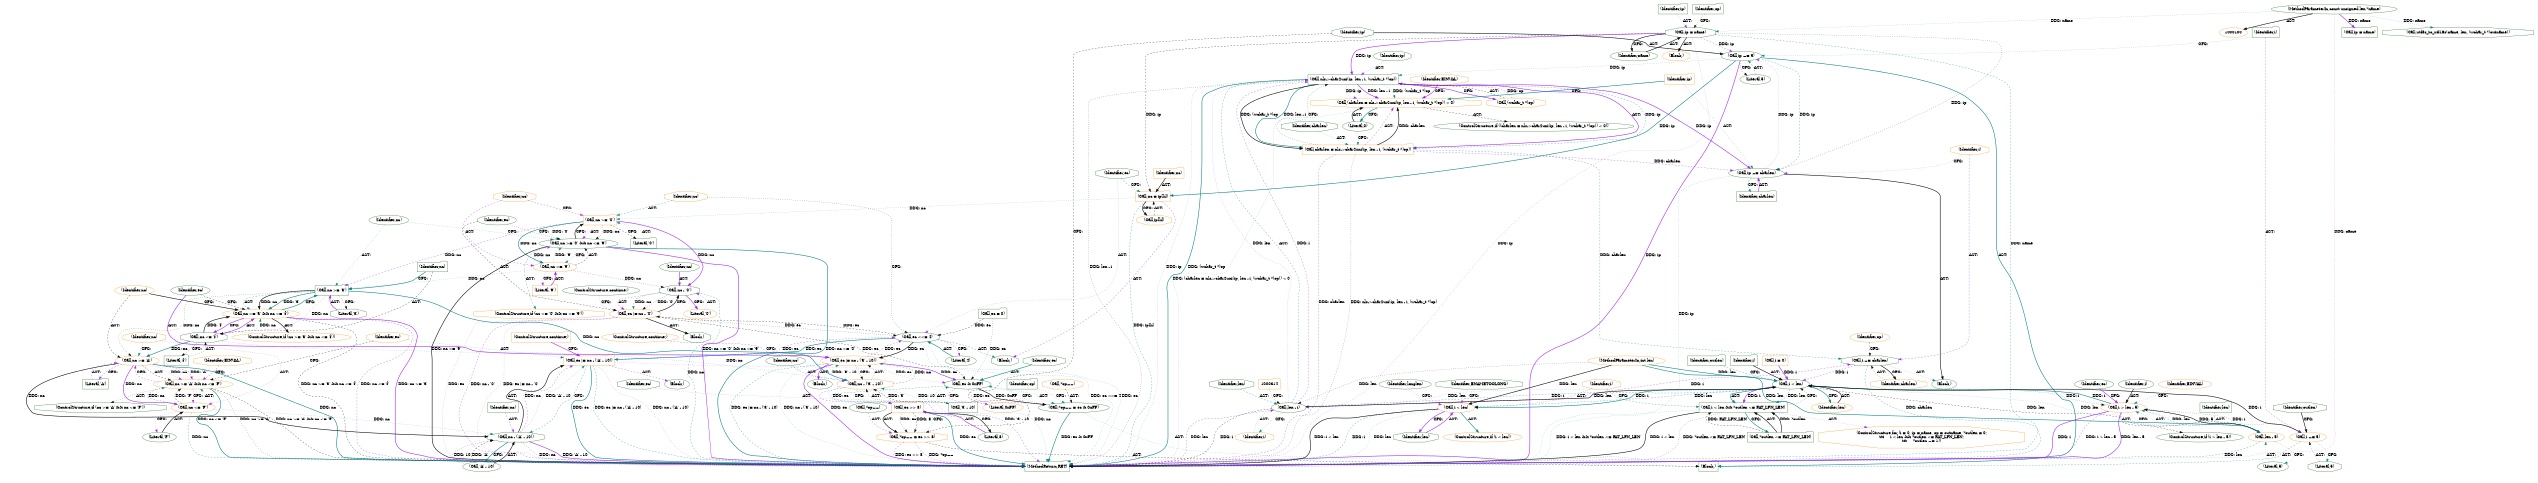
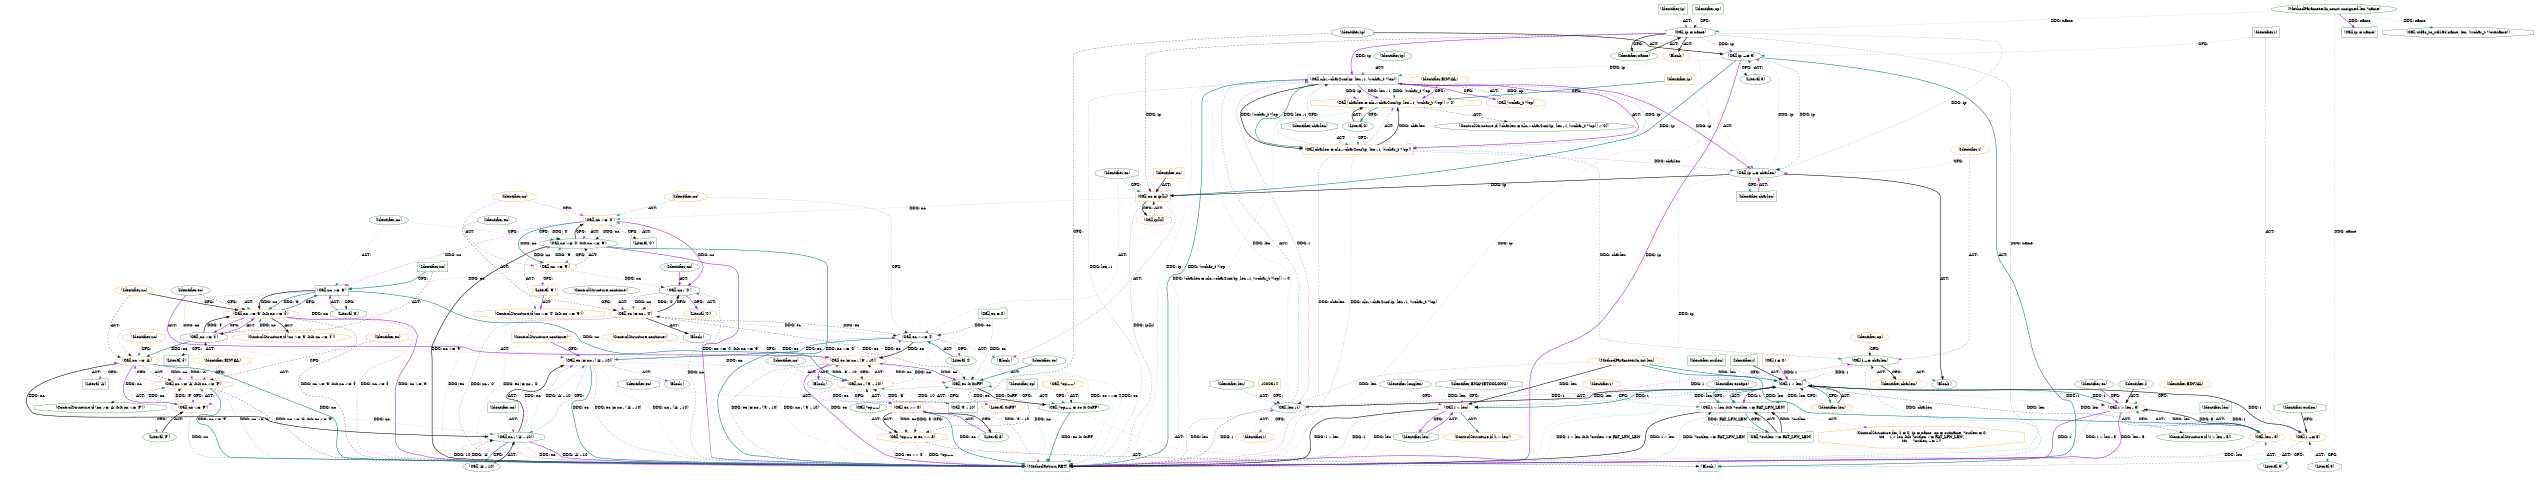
  digraph {
    node [color=darkgreen shape=ellipse]
    edge [color=teal style=dotted]
    n1 [label="(Call,ip = name)" shape=octagon]
    n2 [color=darkorange label="(Call,nc = ip[k])" shape=folder]
    n3 [label="(Call,ip += 5)"]
    n4 [label="(Call,nls->char2uni(ip, len - i, (wchar_t *)op))" shape=folder]
    n5 [label="(Call,ip += charlen)"]
    n6 [color=darkorange label="(Block,)" shape=octagon]
    n7 [label="(Identifier,name)"]
    n8 [label="(MethodReturn,RET)" shape=folder]
    n9 [color=darkorange label="(Call,nc >= '0')" shape=folder]
    n10 [label="(Block,)" shape=octagon]
    n11 [color=darkorange label="(Call,ip[k])" shape=octagon]
    n12 [label="(Block,)" shape=folder]
    n13 [label="(Literal,5)"]
    n14 [color=darkorange label="(Call,(charlen = nls->char2uni(ip, len - i, (wchar_t *)op)) < 0)" shape=octagon]
    n15 [color=darkorange label="(Call,charlen = nls->char2uni(ip, len - i, (wchar_t *)op))" shape=folder]
    n16 [color=darkorange label="(Call,(wchar_t *)op)" shape=octagon]
    n17 [label="(Block,)"]
    n18 [label="(Identifier,charlen)" shape=folder]
    n19 [label="(MethodParameterIn,const unsigned len *name)"]
    n20 [label="(Call,utf8s_to_utf16s(name, len, (wchar_t *)outname))" shape=octagon]
    n21 [label="(Call,ip = name)" shape=folder]
-   1000100 [color=darkorange]
    n23 [label="(Call,nc >= '0' && nc <= '9')"]
    n24 [color=darkorange label="(Call,nc <= '9')"]
    n25 [label="(Call,nc - '0')" shape=octagon]
    n26 [label="(Call,nc >= 'a')" shape=folder]
    n27 [label="(Literal,'0')" shape=folder]
    n28 [color=darkorange label="(ControlStructure,if (nc >= '0' && nc <= '9'))" shape=octagon]
    n29 [color=darkorange label="(Literal,'9')" shape=folder]
    n30 [color=darkorange label="(Call,ec |= nc - '0')"]
    n31 [color=darkorange label="(Literal,'0')"]
    n32 [color=darkorange label="(Call,nc - ('a' - 10))" shape=octagon]
    n33 [color=darkorange label="(Call,nc >= 'a' && nc <= 'f')"]
    n34 [label="(Call,nc <= 'f')" shape=octagon]
    n35 [color=darkorange label="(Call,nc >= 'A')"]
    n36 [label="(Literal,'a')" shape=octagon]
    n37 [label="(Call,ec <<= 4)"]
    n38 [label="(Call,ec & 0xFF)"]
    n39 [label="(Block,)" shape=octagon]
    n40 [color=darkorange label="(Call,ec |= nc - ('a' - 10))"]
    n41 [color=darkorange label="(Call,ec |= nc - ('A' - 10))" shape=folder]
    n42 [label="(Literal,4)"]
    n43 [label="(Call,*op++ = ec & 0xFF)"]
    n44 [color=darkorange label="(Call,ec >> 8)" shape=folder]
    n45 [color=darkorange label="(Literal,0xFF)"]
    n46 [label="(Block,)"]
    n47 [label="(Call,nc - ('A' - 10))" shape=octagon]
    n48 [label="(Block,)"]
    n49 [label="(Call,'a' - 10)" shape=folder]
    n50 [color=darkorange label="(Call,*op++ = ec >> 8)" shape=octagon]
    n51 [label="(Literal,8)"]
    n52 [label="(Call,'A' - 10)"]
    n53 [color=darkorange label="(ControlStructure,if (nc >= 'a' && nc <= 'f'))"]
    n54 [label="(Literal,'f')" shape=folder]
    n55 [color=darkorange label="(Call,nc >= 'A' && nc <= 'F')"]
    n56 [color=darkorange label="(Call,nc <= 'F')"]
    n57 [label="(Literal,'A')" shape=folder]
    n58 [label="(ControlStructure,if (nc >= 'A' && nc <= 'F'))" shape=octagon]
    n59 [label="(Literal,'F')"]
    n60 [label="(Literal,0)"]
    n61 [label="(ControlStructure,if ((charlen = nls->char2uni(ip, len - i, (wchar_t *)op)) < 0))"]
    n62 [label="(Call,i += charlen)" shape=octagon]
    n63 [label="(Call,i < len)"]
    n64 [color=darkorange label="(Identifier,charlen)" shape=octagon]
    n65 [label="(Call,i < len && *outlen <= FAT_LFN_LEN)" shape=folder]
    n66 [color=darkorange label="(Call,i > len - 5)"]
    n67 [color=darkorange label="(Call,len - 5)"]
    n68 [label="(Call,len - i)"]
    n69 [color=darkorange label="(Call,i < len)"]
    n70 [color=darkorange label="(Identifier,len)"]
    n71 [color=darkorange label="(ControlStructure,for (i = 0, ip = name, op = outname, *outlen = 0;\n\t\t\t     i < len && *outlen <= FAT_LFN_LEN;\n\t\t\t     *outlen += 1))" shape=octagon]
    n72 [label="(Call,*outlen <= FAT_LFN_LEN)" shape=folder]
    n73 [color=darkorange label="(Call,i += 5)"]
    n74 [label="(ControlStructure,if (i > len - 5))"]
    n75 [label="(Literal,5)"]
    n76 [color=darkorange label="(Identifier,i)" shape=octagon]
    n77 [label="(Identifier,len)" shape=octagon]
    n78 [color=darkorange label="(ControlStructure,if (i < len))"]
    n79 [label="(Literal,5)" shape=octagon]
    n80 [label="(Identifier,op)" shape=folder]
    n81 [color=darkorange label="(MethodParameterIn,int len)"]
    n82 [label="(Identifier,nc)"]
    n83 [label="(Identifier,charlen)" shape=octagon]
    n84 [label="(Identifier,ec)" shape=octagon]
    n85 [color=darkorange label="(Identifier,ip)" shape=folder]
    n86 [label="(Identifier,ip)" shape=folder]
    n87 [color=darkorange label="(Identifier,nc)" shape=folder]
    n88 [label="(Identifier,longlen)"]
    n89 [label="(Identifier,i)" shape=folder]
    n90 [color=darkorange label="(Identifier,EINVAL)"]
+   n91 [label="(Identifier,escape)"]
    n92 [color=darkorange label="(Identifier,nc)" shape=octagon]
    n93 [color=darkorange label="(Identifier,ec)" shape=octagon]
    n94 [label="(Identifier,nc)" shape=folder]
    n95 [color=darkorange label="(Identifier,nc)" shape=octagon]
    n96 [label="(Identifier,ip)"]
    n97 [color=darkorange label="(Call,*op++)" shape=octagon]
    n98 [label="(Identifier,nc)"]
    n99 [label="(Identifier,outlen)" shape=octagon]
    n100 [color=darkorange label="(Identifier,EINVAL)" shape=octagon]
    n101 [color=darkorange label="(Identifier,op)"]
    n102 [label="(Identifier,ENAMETOOLONG)" shape=octagon]
    n103 [color=darkorange label="(Identifier,EINVAL)" shape=octagon]
    n104 [label="(Identifier,ec)"]
    n105 [label="(ControlStructure,continue;)"]
    n106 [label="(Identifier,ec)"]
    n107 [color=darkorange label="(Identifier,nc)" shape=octagon]
    n108 [label="(Identifier,nc)" shape=folder]
    n109 [color=darkorange label="(Identifier,nc)"]
    n110 [label="(Identifier,i)"]
    n111 [label="(Call,*op++)"]
    n112 [label="(Identifier,len)" shape=folder]
    n113 [label="(Identifier,outlen)" shape=folder]
    n114 [label="(Identifier,ec)" shape=octagon]
    n115 [label="(Identifier,nc)"]
    n116 [label="(Identifier,op)" shape=folder]
    n117 [label="(Identifier,ec)"]
    n118 [color=darkorange label="(Identifier,i)" shape=octagon]
    n119 [label="(Identifier,ip)" shape=octagon]
    n120 [color=darkorange label="(Identifier,i)" shape=octagon]
    n121 [label="(Identifier,ec)" shape=octagon]
    n122 [color=darkorange label="(ControlStructure,continue;)" shape=folder]
    n123 [color=darkorange label="(ControlStructure,continue;)"]
    n124 [label="(Identifier,len)" shape=octagon]
    n125 [label="(Identifier,i)" shape=folder]
    n126 [label="(Call,ec = 0)" shape=folder]
    n127 [color=darkorange label="(Call,i = 0)" shape=folder]
    1000314 [color=darkorange shape=folder]
    n1 -> n2 [color=black label="DDG: ip" style=dashed]
    n1 -> n3 [color=purple label="DDG: ip" style=dashed]
    n1 -> n4 [color=purple label="DDG: ip" style=bold]
    n1 -> n5 [color=black label="DDG: ip"]
    n1 -> n6 [color=black label="AST: " style=bold]
    n1 -> n7 [color=black label="CFG: " style=bold]
    n1 -> n8 [color=purple label="DDG: ip"]
    n1 -> n8 [label="DDG: name" style=dashed]
    n2 -> n8 [label="DDG: ip[k]" style=dashed]
    n2 -> n9 [label="DDG: nc"]
    n2 -> n10 [color=purple label="AST: " style=dashed]
    n2 -> n11 [color=black label="CFG: " style=bold]
    n3 -> n2 [label="DDG: ip" style=bold]
    n3 -> n4 [label="DDG: ip"]
    n3 -> n5 [label="DDG: ip" style=dashed]
    n3 -> n8 [color=purple label="DDG: ip" style=bold]
    n3 -> n12 [label="AST: " style=bold]
    n3 -> n13 [color=black label="CFG: "]
    n4 -> n5 [color=purple label="DDG: ip" style=bold]
    n4 -> n8 [color=black label="DDG: len - i"]
    n4 -> n8 [label="DDG: ip"]
    n4 -> n8 [label="DDG: (wchar_t *)op" style=bold]
    n4 -> n14 [color=purple label="DDG: ip"]
    n4 -> n14 [color=purple label="DDG: len - i" style=bold]
    n4 -> n14 [label="DDG: (wchar_t *)op"]
    n4 -> n15 [color=purple label="AST: " style=bold]
    n4 -> n15 [label="DDG: ip" style=dashed]
    n4 -> n15 [label="DDG: len - i" style=bold]
    n4 -> n15 [color=black label="DDG: (wchar_t *)op" style=bold]
    n4 -> n16 [color=purple label="CFG: " style=bold]
+   n5 -> n2 [color=black label="DDG: ip" style=bold]
    n5 -> n3 [color=purple label="DDG: ip"]
    n5 -> n8 [label="DDG: ip"]
    n5 -> n17 [color=black label="AST: " style=bold]
    n5 -> n18 [label="CFG: " style=dashed]
    n7 -> n1 [color=black label="AST: " style=bold]
    n9 -> n23 [color=purple label="AST: "]
    n9 -> n23 [color=black label="DDG: nc"]
    n9 -> n23 [label="DDG: '0'"]
    n9 -> n24 [label="DDG: nc" style=bold]
    n9 -> n25 [color=purple label="DDG: nc" style=bold]
    n9 -> n26 [color=purple label="DDG: nc" style=dashed]
    n9 -> n27 [color=black label="CFG: " style=dashed]
    n11 -> n2 [color=black label="AST: " style=dashed]
    n13 -> n3 [label="AST: " style=dashed]
    n14 -> n8 [label="DDG: (charlen = nls->char2uni(ip, len - i, (wchar_t *)op)) < 0"]
    n14 -> n60 [label="CFG: " style=bold]
    n14 -> n61 [color=black label="AST: " style=dashed]
    n15 -> n4 [color=black label="CFG: "]
    n15 -> n5 [color=purple label="DDG: charlen" style=dashed]
    n15 -> n8 [color=purple label="DDG: charlen" style=dashed]
    n15 -> n8 [color=black label="DDG: nls->char2uni(ip, len - i, (wchar_t *)op)"]
    n15 -> n14 [color=purple label="AST: " style=dashed]
    n15 -> n14 [color=black label="DDG: charlen" style=bold]
    n15 -> n62 [label="DDG: charlen" style=dashed]
    n16 -> n4 [color=black label="AST: " style=dashed]
    n16 -> n4 [color=purple label="DDG: op" style=dashed]
    n18 -> n5 [color=purple label="AST: " style=bold]
    n19 -> n1 [label="DDG: name"]
    n19 -> n8 [color=purple label="DDG: name"]
    n19 -> n20 [label="DDG: name"]
    n19 -> n21 [color=purple label="DDG: name" style=bold]
-   n19 -> 1000100 [color=black label="AST: " style=bold]
    n23 -> n8 [color=black label="DDG: nc <= '9'" style=bold]
    n23 -> n8 [color=purple label="DDG: nc >= '0' && nc <= '9'" style=bold]
    n23 -> n8 [label="DDG: nc >= '0'" style=bold]
    n23 -> n9 [color=black label="CFG: " style=bold]
    n23 -> n24 [label="CFG: "]
    n23 -> n28 [label="AST: " style=dashed]
    n24 -> n23 [color=black label="AST: " style=dashed]
    n24 -> n23 [color=purple label="DDG: nc"]
    n24 -> n23 [label="DDG: '9'"]
    n24 -> n25 [color=black label="DDG: nc"]
    n24 -> n26 [label="DDG: nc"]
    n24 -> n29 [color=purple label="CFG: "]
    n25 -> n8 [label="DDG: nc" style=dashed]
    n25 -> n30 [color=purple label="AST: " style=dashed]
    n25 -> n30 [label="DDG: nc" style=dashed]
    n25 -> n30 [color=black label="DDG: '0'"]
    n25 -> n31 [color=purple label="CFG: " style=bold]
    n26 -> n32 [label="DDG: nc" style=bold]
    n26 -> n33 [label="AST: " style=dashed]
    n26 -> n33 [color=black label="DDG: nc" style=bold]
    n26 -> n33 [label="DDG: 'a'" style=bold]
    n26 -> n34 [color=purple label="DDG: nc"]
    n26 -> n35 [color=black label="DDG: nc"]
    n26 -> n36 [color=black label="CFG: "]
    n27 -> n9 [label="AST: "]
-   n29 -> n24 [color=purple label="AST: " style=bold]
+   n29 -> n28 [color=purple label="AST: " style=bold]
    n30 -> n8 [color=purple label="DDG: ec |= nc - '0'"]
    n30 -> n8 [color=purple label="DDG: ec"]
    n30 -> n8 [color=purple label="DDG: nc - '0'" style=dashed]
    n30 -> n25 [color=black label="CFG: " style=bold]
    n30 -> n37 [color=black label="DDG: ec"]
    n30 -> n38 [color=black label="DDG: ec" style=dashed]
    n30 -> n39 [color=black label="AST: " style=bold]
    n31 -> n25 [color=purple label="AST: "]
    n32 -> n8 [color=purple label="DDG: 'a' - 10" style=dashed]
    n32 -> n8 [label="DDG: nc"]
    n32 -> n40 [color=black label="AST: "]
    n32 -> n40 [label="DDG: nc" style=dashed]
    n32 -> n40 [label="DDG: 'a' - 10"]
    n32 -> n49 [label="CFG: "]
    n33 -> n8 [color=purple label="DDG: nc <= 'f'" style=dashed]
    n33 -> n8 [color=black label="DDG: nc >= 'a' && nc <= 'f'" style=dashed]
    n33 -> n8 [color=purple label="DDG: nc >= 'a'" style=bold]
    n33 -> n26 [label="CFG: " style=bold]
    n33 -> n34 [color=purple label="CFG: " style=bold]
    n33 -> n53 [color=black label="AST: " style=bold]
    n34 -> n32 [label="DDG: nc"]
    n34 -> n33 [color=purple label="AST: " style=bold]
    n34 -> n33 [label="DDG: nc"]
    n34 -> n33 [color=black label="DDG: 'f'" style=bold]
    n34 -> n35 [label="DDG: nc" style=bold]
    n34 -> n54 [color=black label="CFG: "]
    n35 -> n8 [label="DDG: nc" style=bold]
    n35 -> n47 [color=black label="DDG: nc" style=bold]
    n35 -> n55 [color=black label="AST: " style=dashed]
    n35 -> n55 [color=purple label="DDG: nc"]
    n35 -> n55 [color=purple label="DDG: 'A'" style=dashed]
    n35 -> n56 [color=purple label="DDG: nc" style=bold]
    n35 -> n57 [color=purple label="CFG: " style=dashed]
    n36 -> n26 [color=purple label="AST: " style=bold]
    n37 -> n8 [label="DDG: ec <<= 4"]
    n37 -> n8 [label="DDG: ec"]
    n37 -> n10 [label="AST: " style=dashed]
    n37 -> n30 [color=black label="DDG: ec" style=dashed]
    n37 -> n40 [color=black label="DDG: ec" style=bold]
    n37 -> n41 [label="DDG: ec" style=bold]
    n37 -> n42 [color=purple label="CFG: " style=dashed]
    n38 -> n43 [label="AST: "]
    n38 -> n43 [color=purple label="DDG: ec" style=dashed]
    n38 -> n43 [color=black label="DDG: 0xFF" style=bold]
    n38 -> n44 [label="DDG: ec" style=dashed]
    n38 -> n45 [color=purple label="CFG: " style=dashed]
    n40 -> n8 [color=purple label="DDG: ec" style=bold]
    n40 -> n8 [label="DDG: ec |= nc - ('a' - 10)" style=dashed]
    n40 -> n8 [label="DDG: nc - ('a' - 10)"]
    n40 -> n32 [color=black label="CFG: "]
    n40 -> n37 [color=purple label="DDG: ec" style=dashed]
    n40 -> n38 [color=purple label="DDG: ec" style=bold]
    n40 -> n46 [color=purple label="AST: " style=bold]
    n41 -> n8 [color=purple label="DDG: nc - ('A' - 10)"]
    n41 -> n8 [label="DDG: ec" style=bold]
    n41 -> n8 [label="DDG: ec |= nc - ('A' - 10)" style=dashed]
    n41 -> n37 [color=purple label="DDG: ec" style=dashed]
    n41 -> n38 [color=purple label="DDG: ec"]
    n41 -> n47 [label="CFG: " style=dashed]
    n41 -> n48 [color=purple label="AST: " style=dashed]
    n42 -> n37 [label="AST: " style=bold]
    n43 -> n8 [label="DDG: ec & 0xFF" style=bold]
    n43 -> n12 [label="AST: "]
    n43 -> n38 [label="CFG: "]
    n44 -> n8 [label="DDG: ec" style=bold]
    n44 -> n50 [color=black label="AST: " style=bold]
    n44 -> n50 [color=black label="DDG: ec"]
    n44 -> n50 [color=black label="DDG: 8" style=dashed]
    n44 -> n51 [color=black label="CFG: " style=bold]
    n45 -> n38 [label="AST: "]
    n47 -> n8 [color=purple label="DDG: 'A' - 10" style=bold]
    n47 -> n8 [color=black label="DDG: nc"]
    n47 -> n41 [color=black label="AST: " style=bold]
    n47 -> n41 [color=purple label="DDG: nc" style=dashed]
    n47 -> n41 [label="DDG: 'A' - 10"]
    n47 -> n52 [label="CFG: " style=bold]
    n49 -> n32 [color=black label="AST: "]
    n49 -> n32 [color=black label="DDG: 'a'" style=dashed]
    n49 -> n32 [label="DDG: 10"]
    n50 -> n8 [color=purple label="DDG: *op++" style=dashed]
    n50 -> n8 [color=purple label="DDG: ec >> 8" style=dashed]
    n50 -> n12 [color=black label="AST: " style=dashed]
    n50 -> n44 [label="CFG: "]
    n51 -> n44 [color=purple label="AST: " style=bold]
    n52 -> n47 [color=black label="AST: " style=bold]
    n52 -> n47 [color=black label="DDG: 'A'" style=dashed]
    n52 -> n47 [color=black label="DDG: 10"]
    n54 -> n34 [color=black label="AST: "]
    n55 -> n8 [label="DDG: nc <= 'F'" style=bold]
    n55 -> n8 [color=black label="DDG: nc >= 'A'"]
    n55 -> n8 [color=black label="DDG: nc >= 'A' && nc <= 'F'" style=dashed]
    n55 -> n35 [color=purple label="CFG: " style=dashed]
    n55 -> n56 [color=purple label="CFG: "]
    n55 -> n58 [color=black label="AST: "]
    n56 -> n8 [label="DDG: nc" style=dashed]
    n56 -> n47 [label="DDG: nc"]
    n56 -> n55 [label="AST: "]
    n56 -> n55 [label="DDG: nc" style=dashed]
    n56 -> n55 [color=black label="DDG: 'F'" style=dashed]
    n56 -> n59 [color=purple label="CFG: "]
    n57 -> n35 [color=purple label="AST: " style=dashed]
    n59 -> n56 [color=black label="AST: " style=bold]
    n60 -> n14 [color=black label="AST: " style=bold]
    n60 -> n15 [label="CFG: "]
    n62 -> n8 [label="DDG: charlen" style=dashed]
    n62 -> n17 [label="AST: "]
    n62 -> n63 [color=purple label="DDG: i" style=dashed]
    n62 -> n64 [color=black label="CFG: " style=bold]
    n63 -> n65 [label="AST: " style=bold]
    n63 -> n65 [color=purple label="DDG: i" style=bold]
    n63 -> n65 [label="DDG: len" style=dashed]
    n63 -> n66 [color=black label="DDG: i"]
    n63 -> n67 [color=black label="DDG: len" style=dashed]
    n63 -> n68 [color=purple label="DDG: len"]
    n63 -> n68 [label="DDG: i" style=dashed]
    n63 -> n69 [label="DDG: i" style=bold]
    n63 -> n69 [label="DDG: len" style=dashed]
    n63 -> n70 [label="CFG: " style=bold]
    n64 -> n62 [color=black label="AST: "]
    n65 -> n8 [label="DDG: i < len && *outlen <= FAT_LFN_LEN"]
    n65 -> n8 [color=black label="DDG: i < len" style=bold]
    n65 -> n8 [color=black label="DDG: *outlen <= FAT_LFN_LEN"]
    n65 -> n63 [color=black label="CFG: "]
    n65 -> n71 [color=purple label="AST: "]
    n65 -> n72 [label="CFG: " style=bold]
    n66 -> n8 [color=purple label="DDG: i > len - 5" style=dashed]
    n66 -> n8 [color=purple label="DDG: len - 5" style=bold]
    n66 -> n8 [color=purple label="DDG: i" style=bold]
    n66 -> n63 [label="DDG: i" style=bold]
    n66 -> n67 [color=purple label="CFG: "]
    n66 -> n73 [color=black label="DDG: i"]
    n66 -> n74 [color=black label="AST: " style=dashed]
    n67 -> n8 [label="DDG: len" style=dashed]
    n67 -> n63 [label="DDG: len"]
    n67 -> n66 [label="AST: "]
    n67 -> n66 [label="DDG: len" style=dashed]
    n67 -> n66 [color=black label="DDG: 5" style=bold]
    n67 -> n75 [label="CFG: "]
    n68 -> n4 [label="AST: " style=dashed]
    n68 -> n4 [color=purple label="DDG: len"]
    n68 -> n4 [color=purple label="DDG: i" style=dashed]
    n68 -> n8 [color=black label="DDG: i" style=dashed]
    n68 -> n8 [color=purple label="DDG: len" style=dashed]
    n68 -> n62 [color=purple label="DDG: i" style=dashed]
    n68 -> n63 [color=black label="DDG: len" style=bold]
    n68 -> n76 [label="CFG: "]
    n69 -> n8 [label="DDG: i" style=dashed]
    n69 -> n8 [label="DDG: len"]
    n69 -> n8 [color=black label="DDG: i < len" style=bold]
    n69 -> n77 [color=purple label="CFG: " style=bold]
    n69 -> n78 [label="AST: " style=bold]
    n70 -> n63 [color=black label="AST: " style=bold]
    n72 -> n65 [color=black label="AST: " style=bold]
    n72 -> n65 [color=black label="DDG: *outlen" style=bold]
    n72 -> n65 [color=black label="DDG: FAT_LFN_LEN" style=dashed]
    n73 -> n12 [label="AST: " style=dashed]
    n73 -> n63 [color=black label="DDG: i" style=bold]
    n73 -> n79 [label="CFG: "]
    n75 -> n67 [label="AST: "]
    n76 -> n68 [color=purple label="AST: "]
    n77 -> n69 [color=purple label="AST: " style=bold]
    n79 -> n73 [color=black label="AST: "]
    n80 -> n1 [color=black label="CFG: "]
    n81 -> n63 [label="DDG: len" style=bold]
    n81 -> n67 [label="DDG: len" style=bold]
    n81 -> n68 [color=black label="DDG: len"]
    n81 -> n69 [color=black label="DDG: len" style=bold]
    n82 -> n25 [color=purple label="AST: " style=bold]
    n83 -> n15 [label="AST: "]
    n84 -> n38 [label="AST: " style=bold]
    n85 -> n5 [label="AST: "]
    n85 -> n14 [label="CFG: " style=bold]
    n86 -> n1 [color=purple label="AST: "]
    n87 -> n2 [color=black label="AST: " style=bold]
    n88 -> n69 [color=purple label="CFG: "]
    n89 -> n3 [label="CFG: "]
    n89 -> n73 [color=purple label="AST: " style=dashed]
    n90 -> n66 [label="CFG: "]
+   n91 -> n65 [label="CFG: " style=bold]
    n92 -> n9 [color=purple label="CFG: " style=dashed]
    n92 -> n24 [color=purple label="AST: " style=dashed]
    n93 -> n41 [label="AST: "]
    n93 -> n55 [color=black label="CFG: " style=dashed]
    n94 -> n26 [label="CFG: " style=bold]
    n94 -> n34 [color=black label="AST: " style=dashed]
    n95 -> n35 [label="CFG: "]
    n95 -> n56 [color=purple label="AST: "]
    n96 -> n4 [color=purple label="AST: "]
    n97 -> n43 [color=black label="AST: " style=dashed]
    n98 -> n32 [color=purple label="AST: " style=dashed]
    n99 -> n73 [color=black label="CFG: " style=bold]
    n100 -> n55 [color=purple label="CFG: " style=dashed]
    n101 -> n62 [color=black label="CFG: " style=dashed]
    n102 -> n69 [color=purple label="CFG: "]
    n103 -> n14 [color=purple label="CFG: " style=bold]
    n104 -> n33 [color=black label="CFG: " style=dashed]
    n104 -> n40 [color=purple label="AST: " style=bold]
    n105 -> n30 [color=purple label="CFG: "]
    n106 -> n66 [color=purple label="CFG: " style=bold]
    n107 -> n9 [label="AST: " style=dashed]
    n107 -> n37 [color=black label="CFG: "]
    n108 -> n47 [color=purple label="AST: " style=dashed]
    n109 -> n33 [color=black label="CFG: " style=bold]
    n109 -> n35 [color=black label="AST: " style=dashed]
    n110 -> n66 [color=black label="AST: " style=bold]
    n111 -> n50 [color=purple label="AST: " style=dashed]
    n112 -> n67 [label="AST: " style=dashed]
    n113 -> n63 [label="CFG: " style=dashed]
    n114 -> n44 [color=purple label="AST: "]
    n115 -> n23 [label="CFG: "]
    n115 -> n26 [label="AST: "]
    n116 -> n43 [label="CFG: "]
    n117 -> n23 [color=black label="CFG: "]
    n117 -> n30 [color=black label="AST: " style=dashed]
    n118 -> n5 [color=purple label="CFG: "]
    n118 -> n62 [color=purple label="AST: " style=dashed]
    n119 -> n3 [color=black label="AST: " style=bold]
    n119 -> n50 [color=black label="CFG: " style=dashed]
    n120 -> n65 [label="CFG: " style=dashed]
    n120 -> n69 [color=black label="AST: "]
    n121 -> n2 [label="CFG: " style=dashed]
    n121 -> n37 [color=purple label="AST: "]
    n122 -> n41 [color=purple label="CFG: " style=bold]
    n123 -> n40 [color=purple label="CFG: " style=dashed]
    n124 -> n68 [label="AST: " style=dashed]
    n125 -> n63 [color=black label="AST: " style=bold]
    n126 -> n37 [color=black label="DDG: ec" style=dashed]
    n126 -> n38 [color=black label="DDG: ec"]
    n127 -> n63 [color=purple label="DDG: i" style=bold]
    1000314 -> n68 [color=black label="CFG: "]
  }
